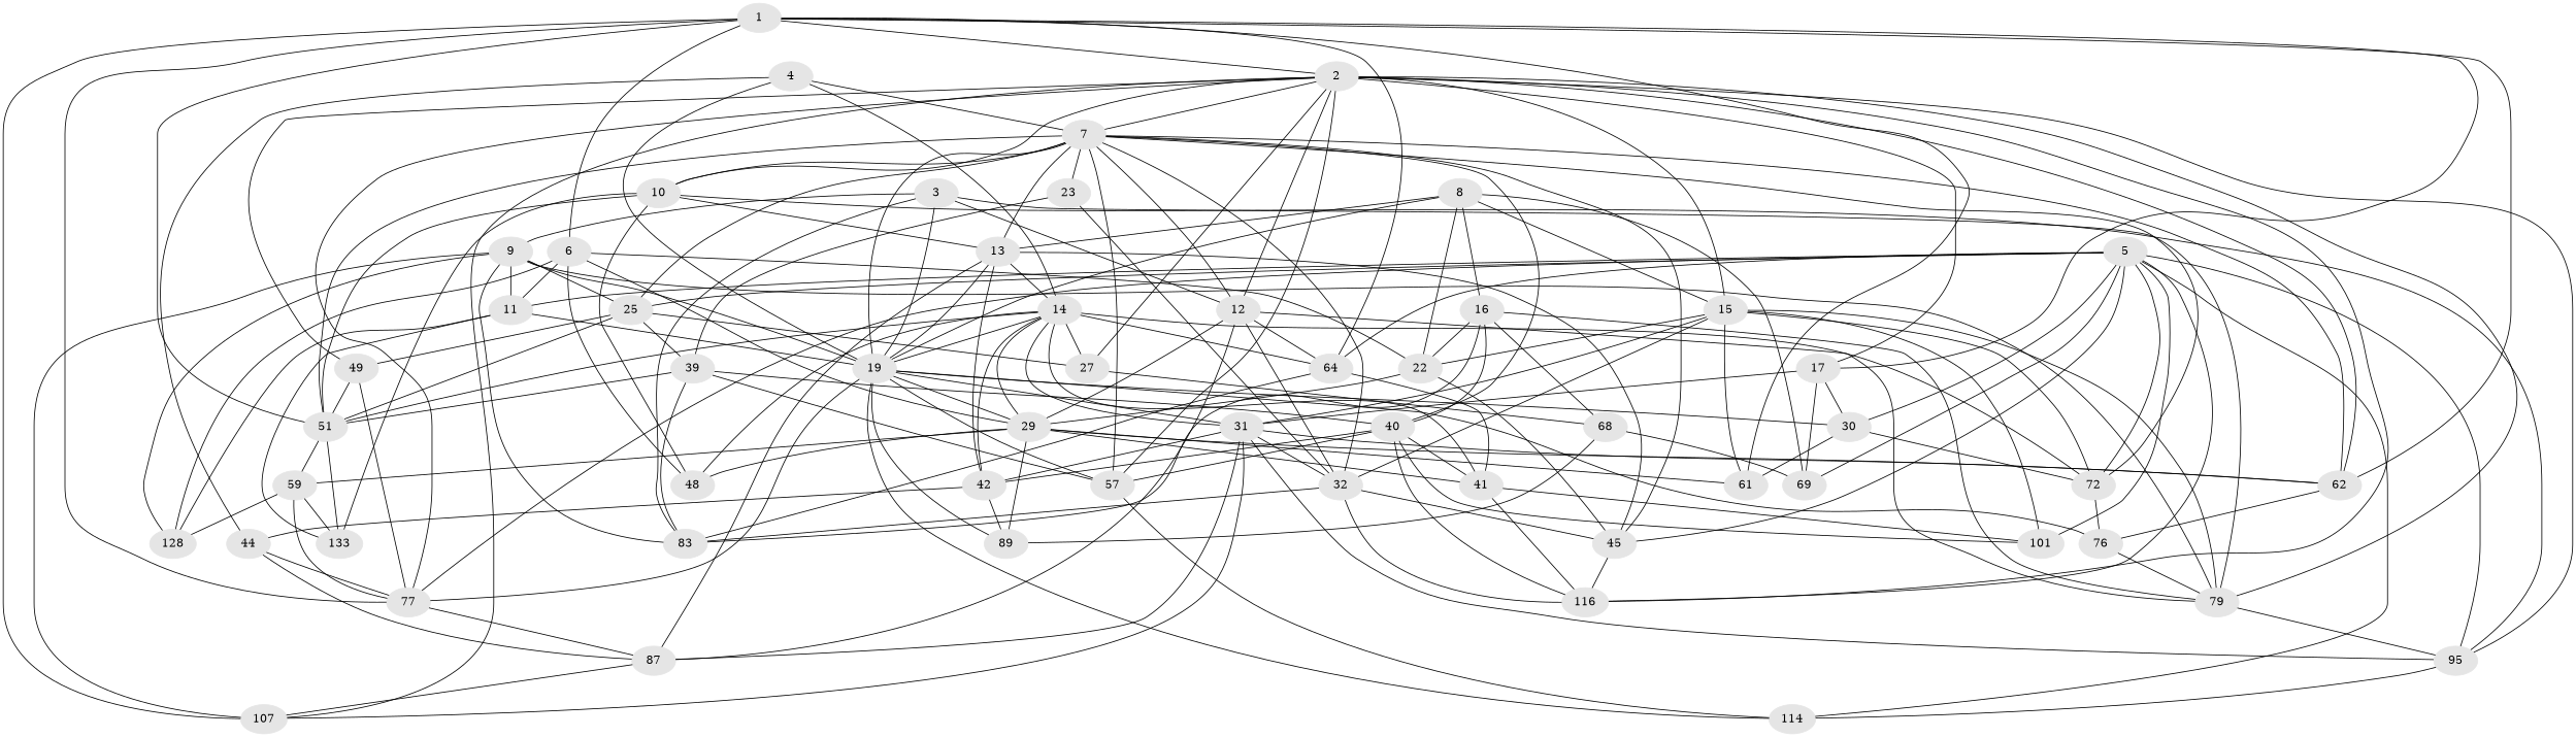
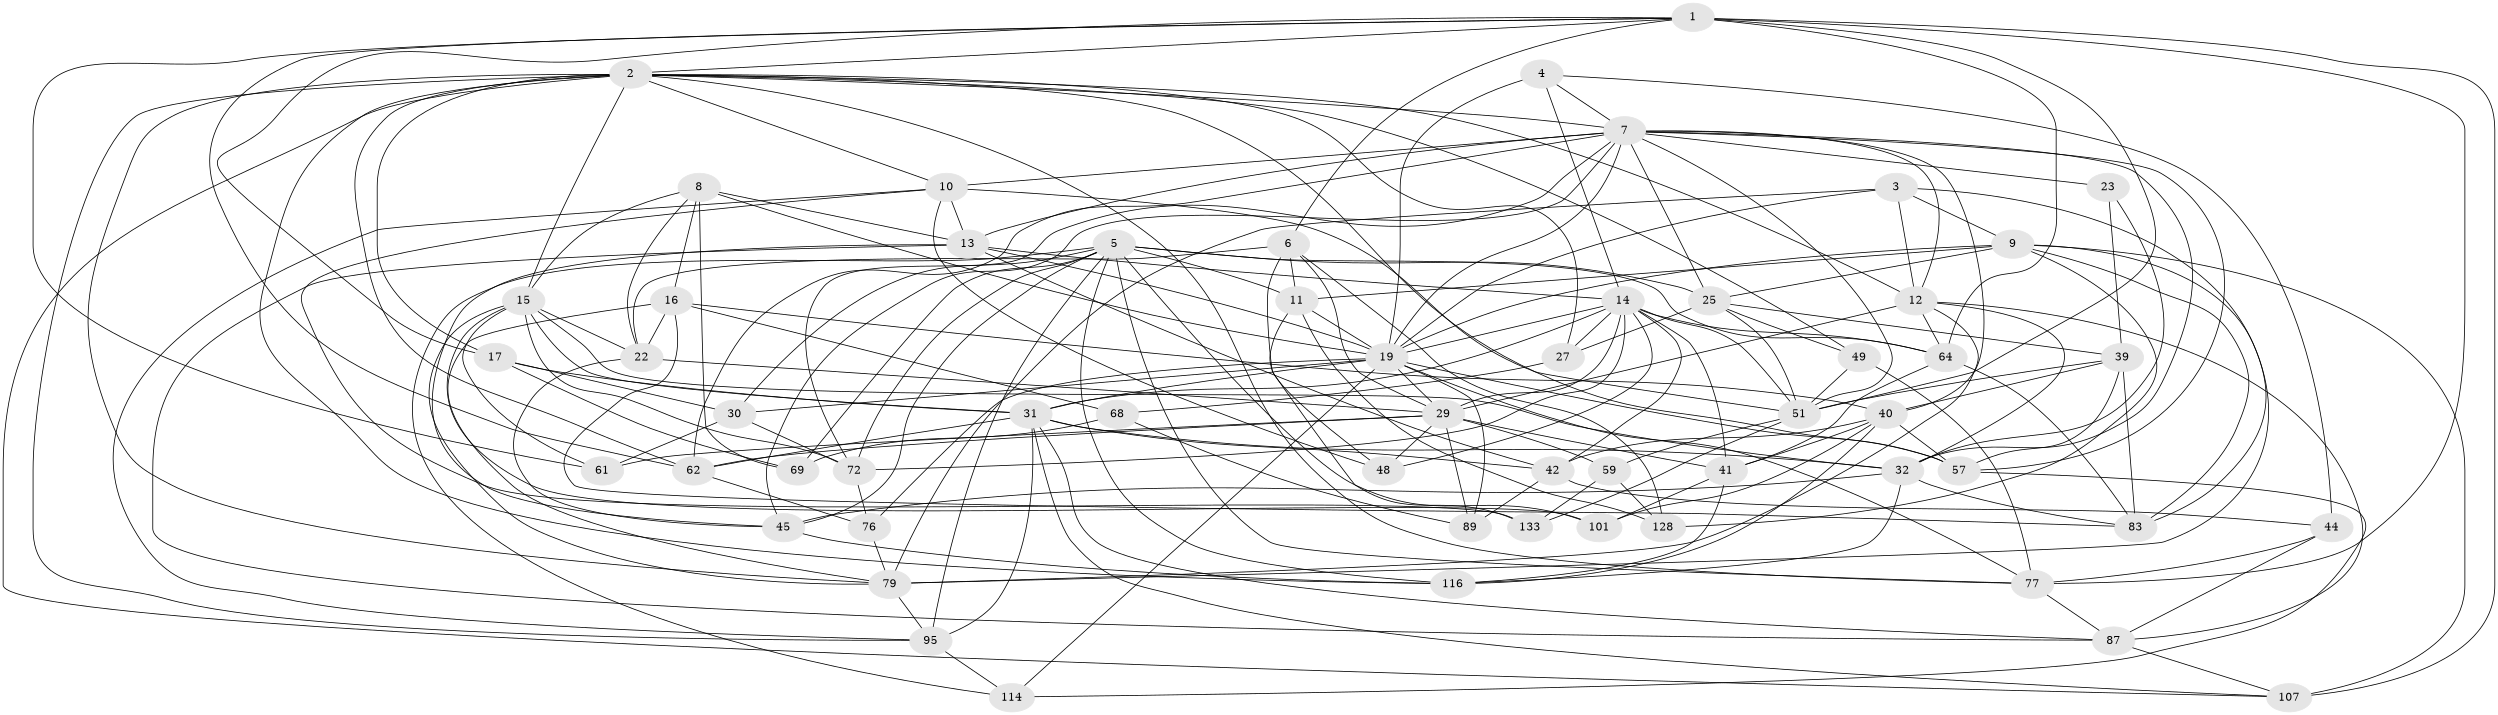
  graph {
    node [color=gray90 style=filled]
    1 [super="+110+105+127"]
    2 [super="+18+90+120+117"]
    6 [super="+58"]
    17 [super="+21"]
    n5 [label=64 super="+99"]
    51 [super="+103+80"]
    61
    62 [super="+126"]
    77 [super="+119+98"]
    107 [super="+113"]
    7 [super="+35+28+47"]
    10 [super="+109"]
    12 [super="+36+37"]
    15 [super="+70+20+52"]
    27
    49
    57 [super="+67"]
    79 [super="+136+122"]
    95 [super="+141"]
    116 [super="+131"]
    11 [super="+96"]
    22 [super="+34"]
    29 [super="+66+64+56"]
    48
    n25 [label=128]
    30 [super="+53"]
    69
    31 [super="+63+93"]
    83 [super="+88"]
    41 [super="+85"]
    133
    59 [super="+81"]
    76
    87 [super="+130"]
    19 [super="+135+26+33"]
    25 [super="+134+78"]
    45 [super="+54"]
    72 [super="+74"]
    13 [super="+82"]
    23
    32 [super="+123+137"]
    40 [super="+46+43"]
    101
    68
    114
    3 [super="+125"]
    9 [super="+60"]
    89
    4
    14 [super="+92+100+102+94"]
    44
    42 [super="+142"]
    5 [super="+139+97+75"]
    39 [super="+106"]
    8 [super="+55"]
    16 [super="+124"]
    1 -- 2
    1 -- 6
    1 -- 17
    1 -- n5
    1 -- 51
    1 -- 61
    1 -- 62
    1 -- 77
    1 -- 107 [weight=2]
    2 -- 17
    2 -- 62
    2 -- 77
    2 -- 107
    2 -- 7
    2 -- 10
    2 -- 12
    2 -- 15 [weight=2]
    2 -- 27
    2 -- 49
    2 -- 57
    2 -- 79
    2 -- 95
    2 -- 116
    6 -- 11
    6 -- 22
    6 -- 29
    6 -- 48
    6 -- n25
    17 -- 30 [weight=2]
    17 -- 69
    17 -- 31
    n5 -- 83
    n5 -- 41
    51 -- 133
    51 -- 59
    62 -- 76
    77 -- 87
    7 -- 51
    7 -- 62
    7 -- 10
    7 -- 12
    7 -- 57
    7 -- 19
    7 -- 25
    7 -- 45
    7 -- 72
    7 -- 13
    7 -- 23 [weight=2]
    7 -- 32
    7 -- 40
    10 -- 51 [weight=2]
    10 -- 95
    10 -- 48
    10 -- 133
    10 -- 13
    12 -- n5
    12 -- 79
    12 -- 29
    12 -- 87
    12 -- 32
    15 -- 61
    15 -- 79
    15 -- 22
    15 -- 31
    15 -- 72
    15 -- 32
    15 -- 101
    27 -- 68
    49 -- 51
    49 -- 77
    57 -- 114
    79 -- 95
    95 -- 114
    11 -- n25
    11 -- 133
    11 -- 19
    22 -- 29
    22 -- 45
    29 -- 61
    29 -- 62
    29 -- 48
    29 -- 41
    29 -- 59 [weight=2]
    29 -- 89
    30 -- 61
    30 -- 72
    31 -- 62
    31 -- 107
    31 -- 95
    31 -- 87
    31 -- 32
    31 -- 42
    41 -- 116
    41 -- 101
-   59 -- 77
    59 -- n25
    59 -- 133
    76 -- 79
    87 -- 107
    19 -- 77
    19 -- 57
    19 -- 29 [weight=2]
    19 -- 30
    19 -- 31
    19 -- 76
    19 -- 114
    19 -- 89
    25 -- 51
    25 -- 27
    25 -- 49
    25 -- 39
    45 -- 116
    72 -- 76
    13 -- 87
    13 -- 19
    13 -- 45
    13 -- 14
    13 -- 42
    23 -- 32
    23 -- 39
    32 -- 116
    32 -- 83
    32 -- 45
    40 -- 57
    40 -- 116
    40 -- 41
    40 -- 101
    40 -- 42
    68 -- 69
    68 -- 89
    3 -- 12
    3 -- 79
    3 -- 83
    3 -- 19
    3 -- 9 [weight=2]
    9 -- 107
    9 -- 79
    9 -- 11
    9 -- n25
    9 -- 83
    9 -- 19
    9 -- 25 [weight=2]
    4 -- 7
    4 -- 19
    4 -- 14
    4 -- 44
    14 -- n5
    14 -- 51
    14 -- 27
    14 -- 29 [weight=2]
    14 -- 48
    14 -- 31
    14 -- 41
    14 -- 19 [weight=2]
    14 -- 72
    14 -- 42
    44 -- 77
    44 -- 87
    42 -- 89
    42 -- 44
    5 -- n5
    5 -- 77
    5 -- 95
    5 -- 116
    5 -- 11
    5 -- 30
    5 -- 69
    5 -- 25
    5 -- 45
    5 -- 72
    5 -- 101
    5 -- 114
    39 -- 51
    39 -- 57
    39 -- 83
    39 -- 40
    8 -- 15
    8 -- 22
    8 -- 69
    8 -- 19
    8 -- 13
    8 -- 16
    16 -- 79
    16 -- 22
    16 -- 83
    16 -- 40
    16 -- 68
  }
